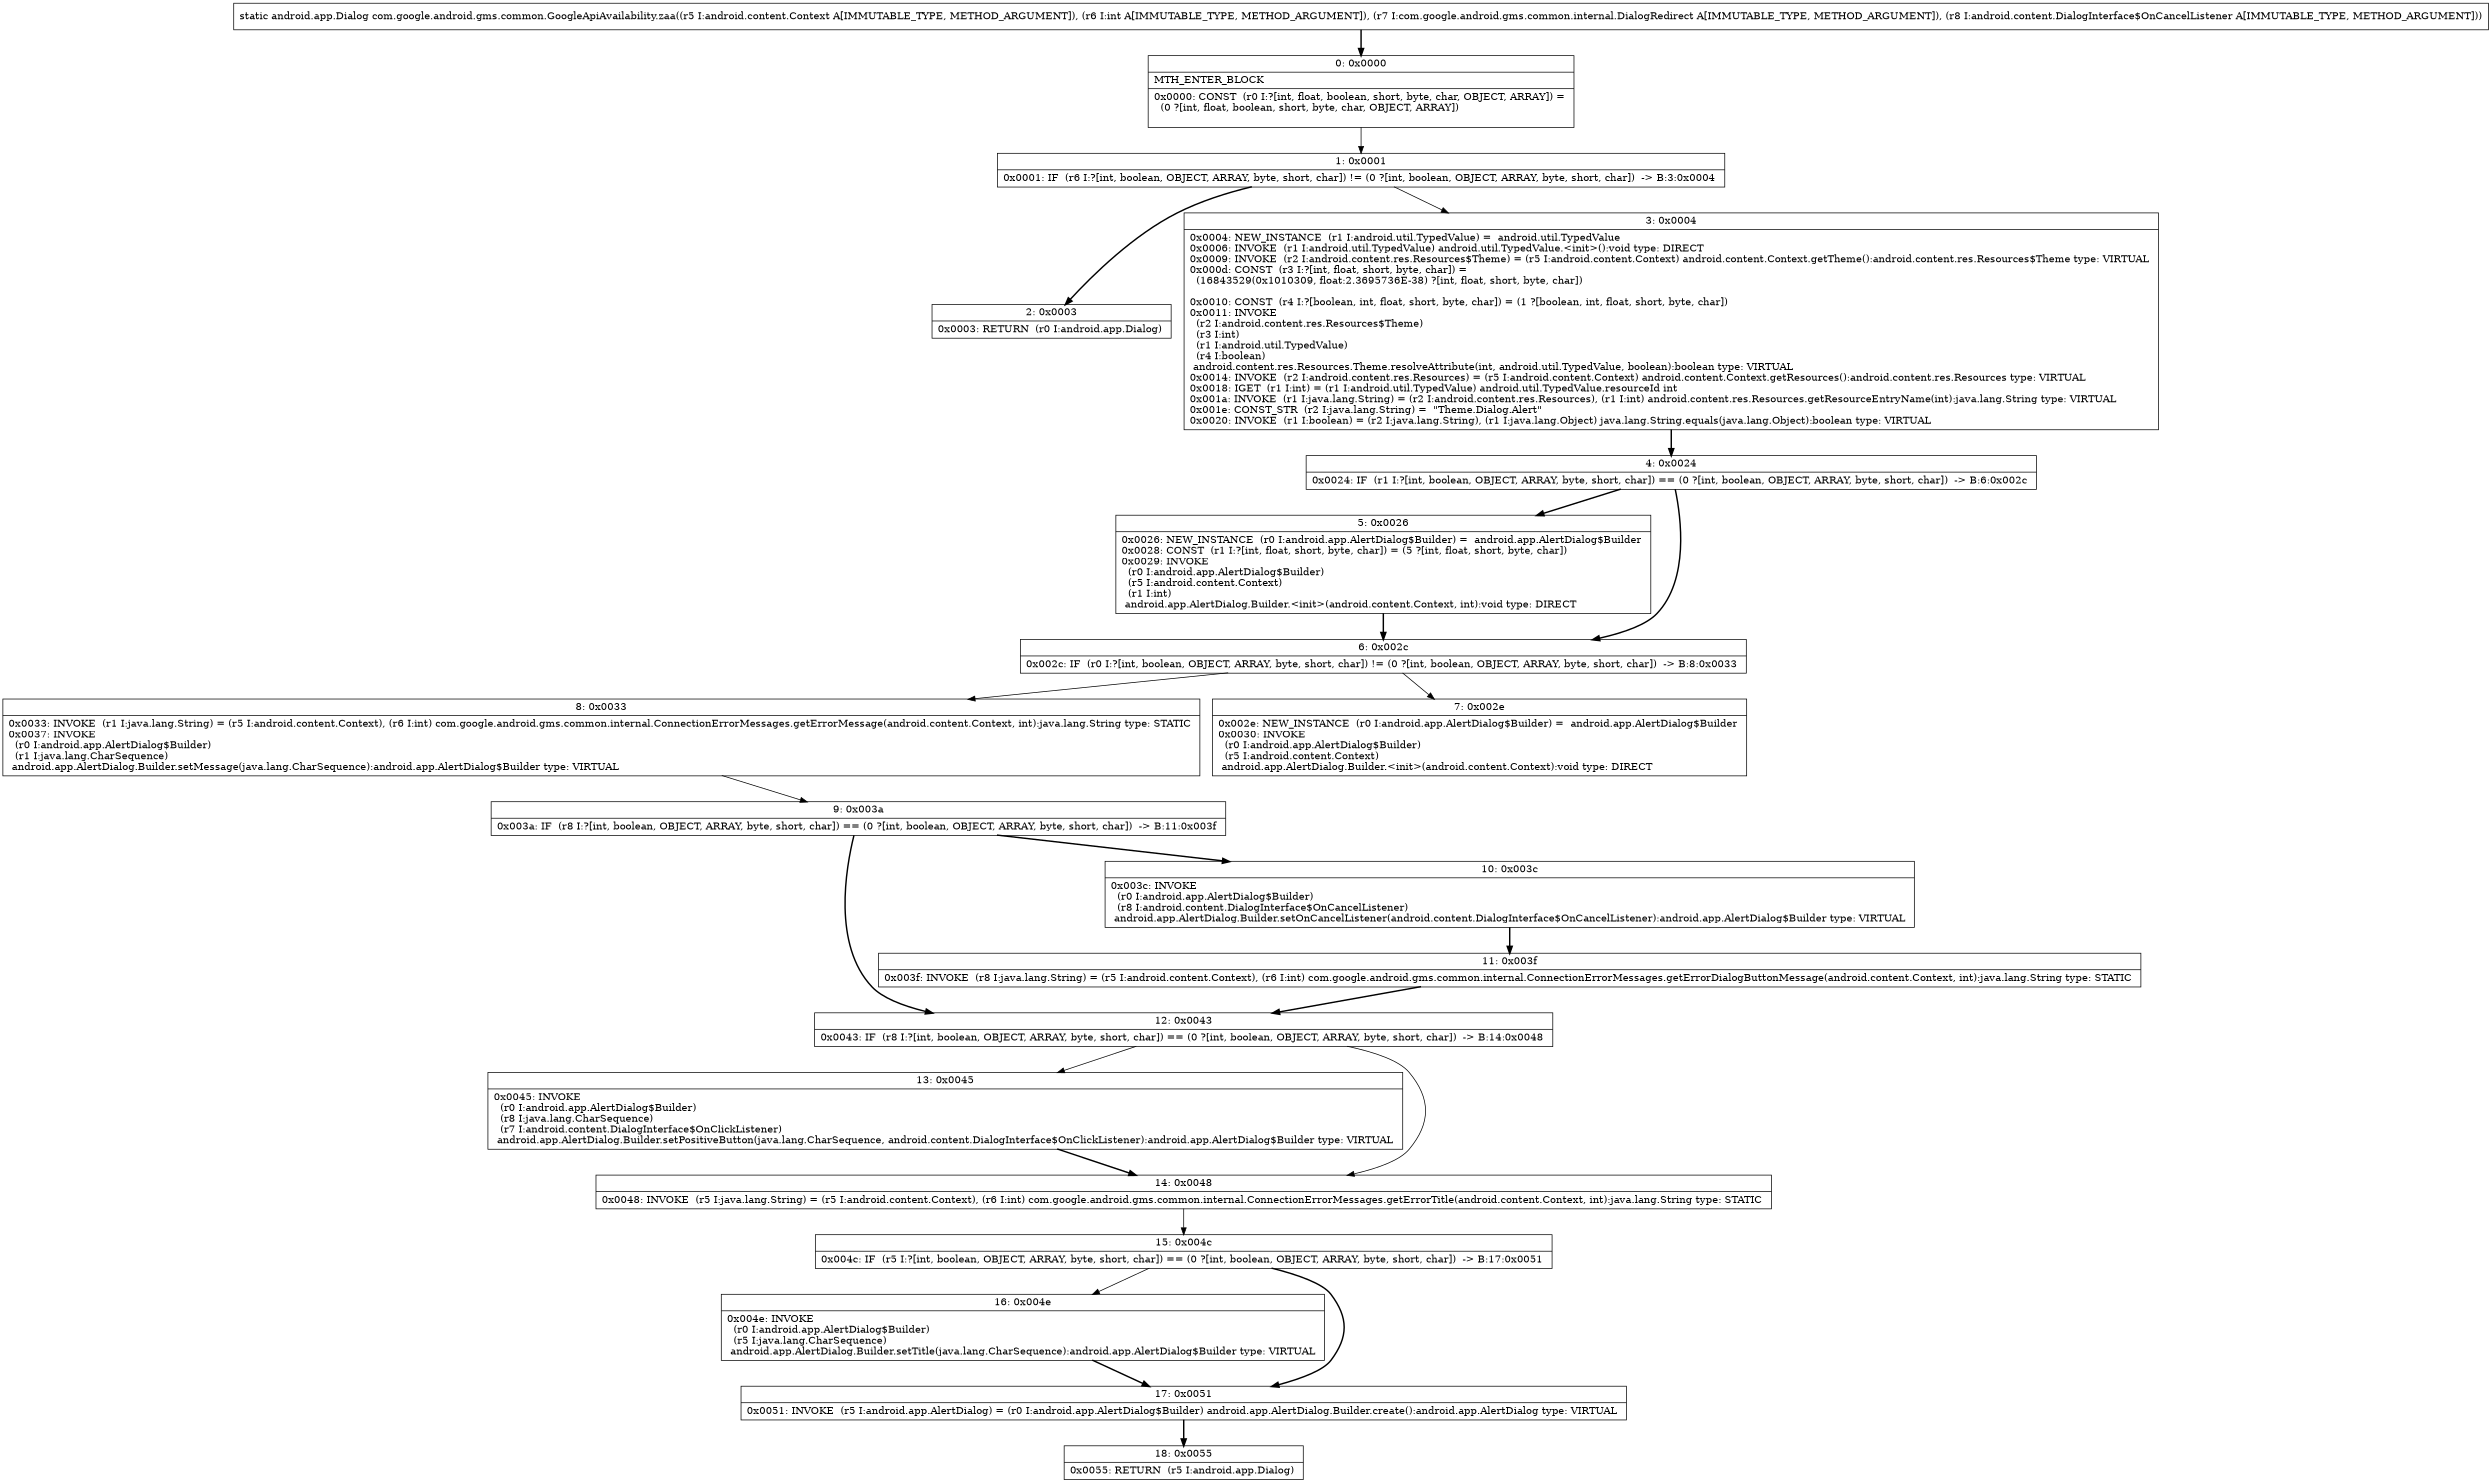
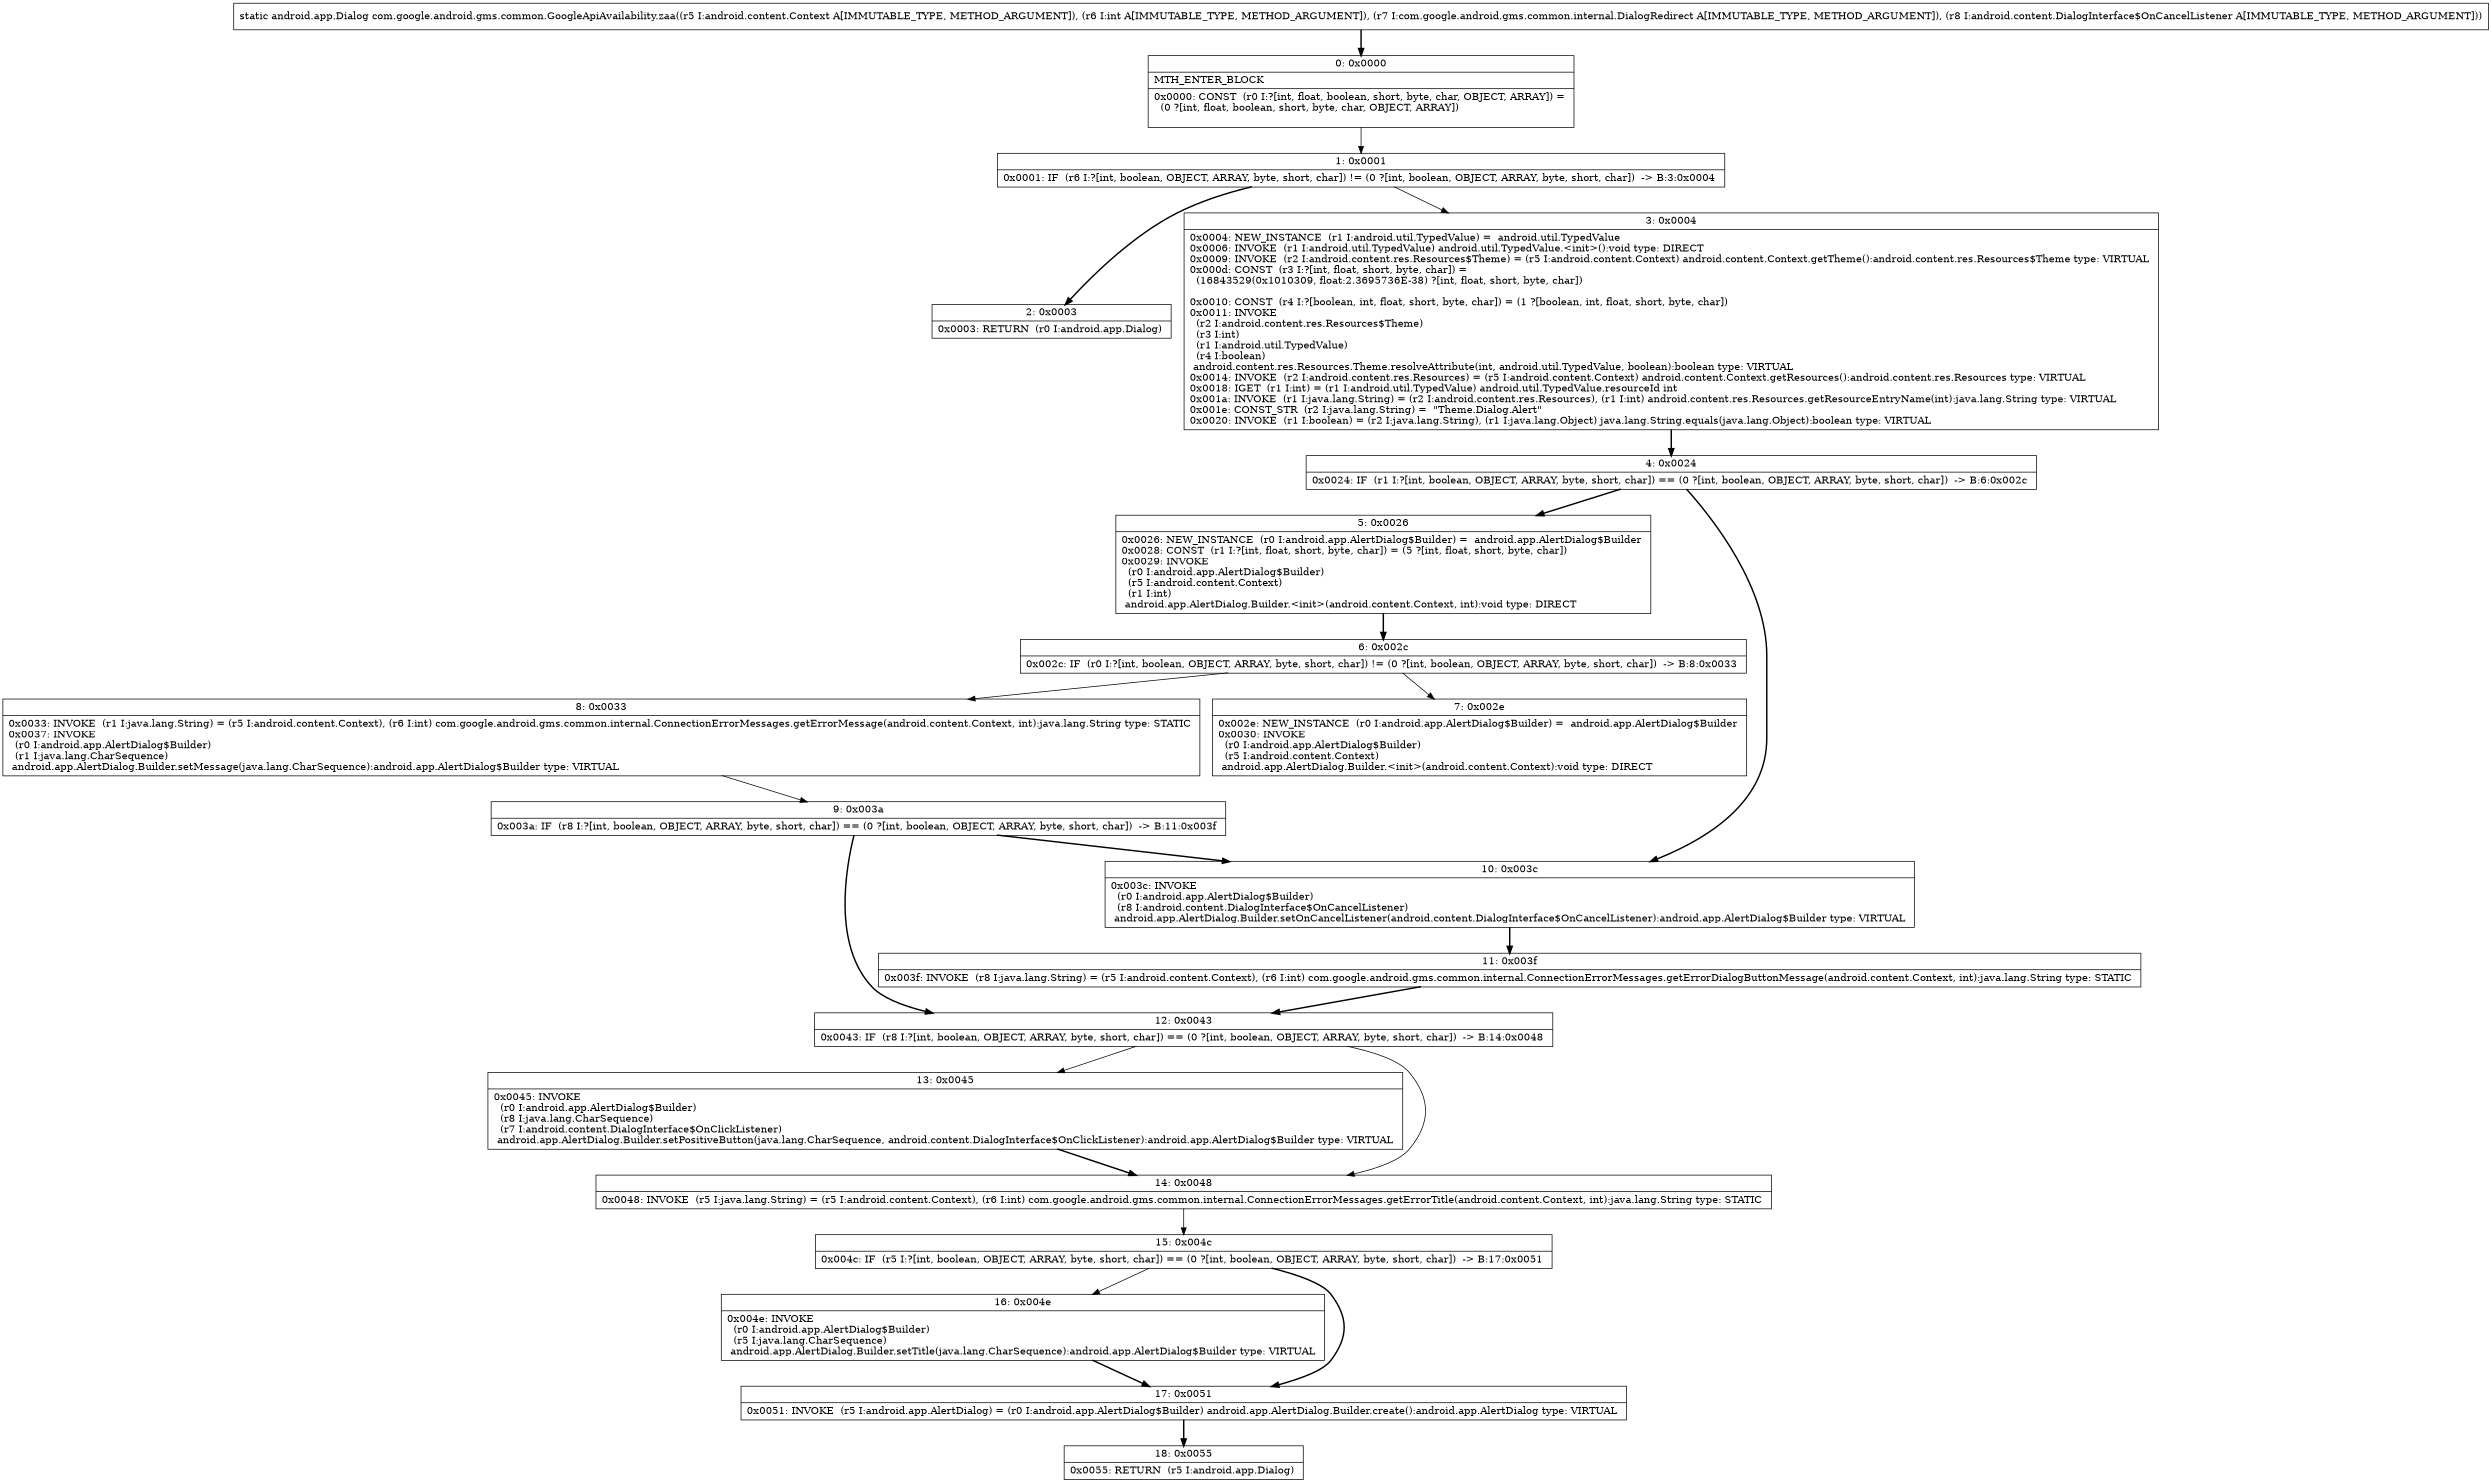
  digraph {
    node [shape=record]
    edge [style=bold]
    n1 [label="{0\:\ 0x0000|MTH_ENTER_BLOCK\l|0x0000: CONST  (r0 I:?[int, float, boolean, short, byte, char, OBJECT, ARRAY]) = \l  (0 ?[int, float, boolean, short, byte, char, OBJECT, ARRAY])\l \l}"]
    n2 [label="{1\:\ 0x0001|0x0001: IF  (r6 I:?[int, boolean, OBJECT, ARRAY, byte, short, char]) != (0 ?[int, boolean, OBJECT, ARRAY, byte, short, char])  \-\> B:3:0x0004 \l}"]
    n3 [label="{2\:\ 0x0003|0x0003: RETURN  (r0 I:android.app.Dialog) \l}"]
    n4 [label="{3\:\ 0x0004|0x0004: NEW_INSTANCE  (r1 I:android.util.TypedValue) =  android.util.TypedValue \l0x0006: INVOKE  (r1 I:android.util.TypedValue) android.util.TypedValue.\<init\>():void type: DIRECT \l0x0009: INVOKE  (r2 I:android.content.res.Resources$Theme) = (r5 I:android.content.Context) android.content.Context.getTheme():android.content.res.Resources$Theme type: VIRTUAL \l0x000d: CONST  (r3 I:?[int, float, short, byte, char]) = \l  (16843529(0x1010309, float:2.3695736E\-38) ?[int, float, short, byte, char])\l \l0x0010: CONST  (r4 I:?[boolean, int, float, short, byte, char]) = (1 ?[boolean, int, float, short, byte, char]) \l0x0011: INVOKE  \l  (r2 I:android.content.res.Resources$Theme)\l  (r3 I:int)\l  (r1 I:android.util.TypedValue)\l  (r4 I:boolean)\l android.content.res.Resources.Theme.resolveAttribute(int, android.util.TypedValue, boolean):boolean type: VIRTUAL \l0x0014: INVOKE  (r2 I:android.content.res.Resources) = (r5 I:android.content.Context) android.content.Context.getResources():android.content.res.Resources type: VIRTUAL \l0x0018: IGET  (r1 I:int) = (r1 I:android.util.TypedValue) android.util.TypedValue.resourceId int \l0x001a: INVOKE  (r1 I:java.lang.String) = (r2 I:android.content.res.Resources), (r1 I:int) android.content.res.Resources.getResourceEntryName(int):java.lang.String type: VIRTUAL \l0x001e: CONST_STR  (r2 I:java.lang.String) =  \"Theme.Dialog.Alert\" \l0x0020: INVOKE  (r1 I:boolean) = (r2 I:java.lang.String), (r1 I:java.lang.Object) java.lang.String.equals(java.lang.Object):boolean type: VIRTUAL \l}"]
    n5 [label="{4\:\ 0x0024|0x0024: IF  (r1 I:?[int, boolean, OBJECT, ARRAY, byte, short, char]) == (0 ?[int, boolean, OBJECT, ARRAY, byte, short, char])  \-\> B:6:0x002c \l}"]
    n6 [label="{5\:\ 0x0026|0x0026: NEW_INSTANCE  (r0 I:android.app.AlertDialog$Builder) =  android.app.AlertDialog$Builder \l0x0028: CONST  (r1 I:?[int, float, short, byte, char]) = (5 ?[int, float, short, byte, char]) \l0x0029: INVOKE  \l  (r0 I:android.app.AlertDialog$Builder)\l  (r5 I:android.content.Context)\l  (r1 I:int)\l android.app.AlertDialog.Builder.\<init\>(android.content.Context, int):void type: DIRECT \l}"]
    n7 [label="{6\:\ 0x002c|0x002c: IF  (r0 I:?[int, boolean, OBJECT, ARRAY, byte, short, char]) != (0 ?[int, boolean, OBJECT, ARRAY, byte, short, char])  \-\> B:8:0x0033 \l}"]
    n8 [label="{7\:\ 0x002e|0x002e: NEW_INSTANCE  (r0 I:android.app.AlertDialog$Builder) =  android.app.AlertDialog$Builder \l0x0030: INVOKE  \l  (r0 I:android.app.AlertDialog$Builder)\l  (r5 I:android.content.Context)\l android.app.AlertDialog.Builder.\<init\>(android.content.Context):void type: DIRECT \l}"]
    n9 [label="{8\:\ 0x0033|0x0033: INVOKE  (r1 I:java.lang.String) = (r5 I:android.content.Context), (r6 I:int) com.google.android.gms.common.internal.ConnectionErrorMessages.getErrorMessage(android.content.Context, int):java.lang.String type: STATIC \l0x0037: INVOKE  \l  (r0 I:android.app.AlertDialog$Builder)\l  (r1 I:java.lang.CharSequence)\l android.app.AlertDialog.Builder.setMessage(java.lang.CharSequence):android.app.AlertDialog$Builder type: VIRTUAL \l}"]
    n10 [label="{9\:\ 0x003a|0x003a: IF  (r8 I:?[int, boolean, OBJECT, ARRAY, byte, short, char]) == (0 ?[int, boolean, OBJECT, ARRAY, byte, short, char])  \-\> B:11:0x003f \l}"]
    n11 [label="{10\:\ 0x003c|0x003c: INVOKE  \l  (r0 I:android.app.AlertDialog$Builder)\l  (r8 I:android.content.DialogInterface$OnCancelListener)\l android.app.AlertDialog.Builder.setOnCancelListener(android.content.DialogInterface$OnCancelListener):android.app.AlertDialog$Builder type: VIRTUAL \l}"]
    n12 [label="{12\:\ 0x0043|0x0043: IF  (r8 I:?[int, boolean, OBJECT, ARRAY, byte, short, char]) == (0 ?[int, boolean, OBJECT, ARRAY, byte, short, char])  \-\> B:14:0x0048 \l}"]
    n13 [label="{11\:\ 0x003f|0x003f: INVOKE  (r8 I:java.lang.String) = (r5 I:android.content.Context), (r6 I:int) com.google.android.gms.common.internal.ConnectionErrorMessages.getErrorDialogButtonMessage(android.content.Context, int):java.lang.String type: STATIC \l}"]
    n14 [label="{13\:\ 0x0045|0x0045: INVOKE  \l  (r0 I:android.app.AlertDialog$Builder)\l  (r8 I:java.lang.CharSequence)\l  (r7 I:android.content.DialogInterface$OnClickListener)\l android.app.AlertDialog.Builder.setPositiveButton(java.lang.CharSequence, android.content.DialogInterface$OnClickListener):android.app.AlertDialog$Builder type: VIRTUAL \l}"]
    n15 [label="{14\:\ 0x0048|0x0048: INVOKE  (r5 I:java.lang.String) = (r5 I:android.content.Context), (r6 I:int) com.google.android.gms.common.internal.ConnectionErrorMessages.getErrorTitle(android.content.Context, int):java.lang.String type: STATIC \l}"]
    n16 [label="{15\:\ 0x004c|0x004c: IF  (r5 I:?[int, boolean, OBJECT, ARRAY, byte, short, char]) == (0 ?[int, boolean, OBJECT, ARRAY, byte, short, char])  \-\> B:17:0x0051 \l}"]
    n17 [label="{16\:\ 0x004e|0x004e: INVOKE  \l  (r0 I:android.app.AlertDialog$Builder)\l  (r5 I:java.lang.CharSequence)\l android.app.AlertDialog.Builder.setTitle(java.lang.CharSequence):android.app.AlertDialog$Builder type: VIRTUAL \l}"]
    n18 [label="{17\:\ 0x0051|0x0051: INVOKE  (r5 I:android.app.AlertDialog) = (r0 I:android.app.AlertDialog$Builder) android.app.AlertDialog.Builder.create():android.app.AlertDialog type: VIRTUAL \l}"]
    n19 [label="{18\:\ 0x0055|0x0055: RETURN  (r5 I:android.app.Dialog) \l}"]
    n20 [label="{static android.app.Dialog com.google.android.gms.common.GoogleApiAvailability.zaa((r5 I:android.content.Context A[IMMUTABLE_TYPE, METHOD_ARGUMENT]), (r6 I:int A[IMMUTABLE_TYPE, METHOD_ARGUMENT]), (r7 I:com.google.android.gms.common.internal.DialogRedirect A[IMMUTABLE_TYPE, METHOD_ARGUMENT]), (r8 I:android.content.DialogInterface$OnCancelListener A[IMMUTABLE_TYPE, METHOD_ARGUMENT])) }"]
    n1 -> n2 [style=solid]
    n2 -> n3
    n2 -> n4 [style=solid]
    n4 -> n5
    n5 -> n6
-   n5 -> n7
+   n5 -> n11
    n6 -> n7
    n7 -> n8 [style=solid]
    n7 -> n9 [style=solid]
    n9 -> n10 [style=solid]
    n10 -> n11
    n10 -> n12
    n11 -> n13
    n12 -> n14 [style=solid]
    n12 -> n15 [style=solid]
    n13 -> n12
    n14 -> n15
    n15 -> n16 [style=solid]
    n16 -> n17 [style=solid]
    n16 -> n18
    n17 -> n18
    n18 -> n19
    n20 -> n1
  }
